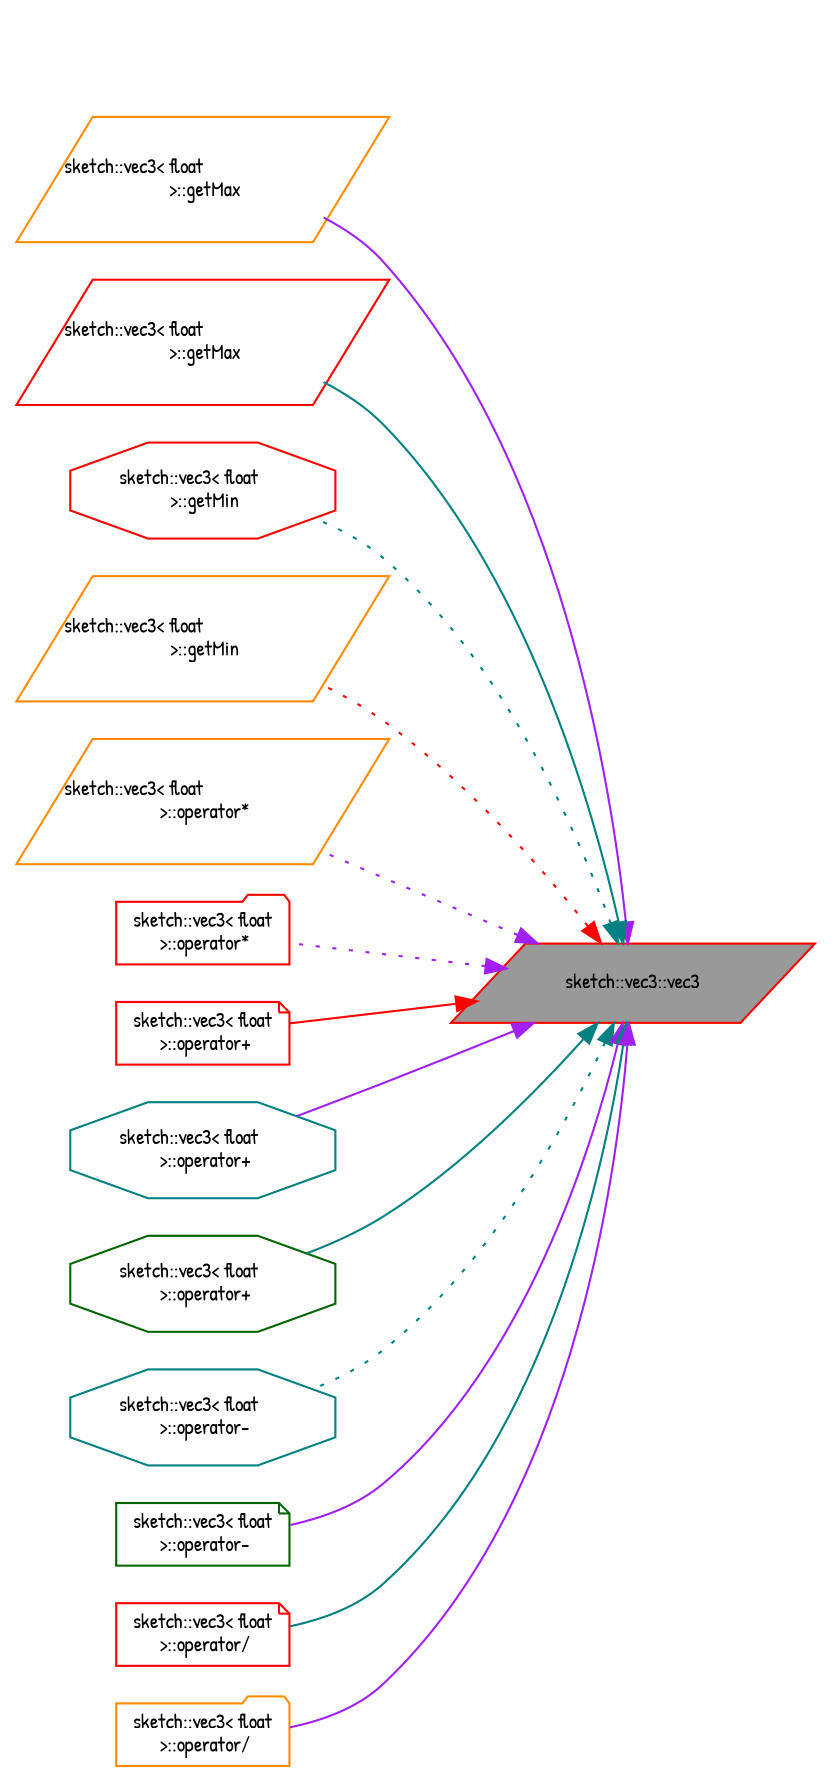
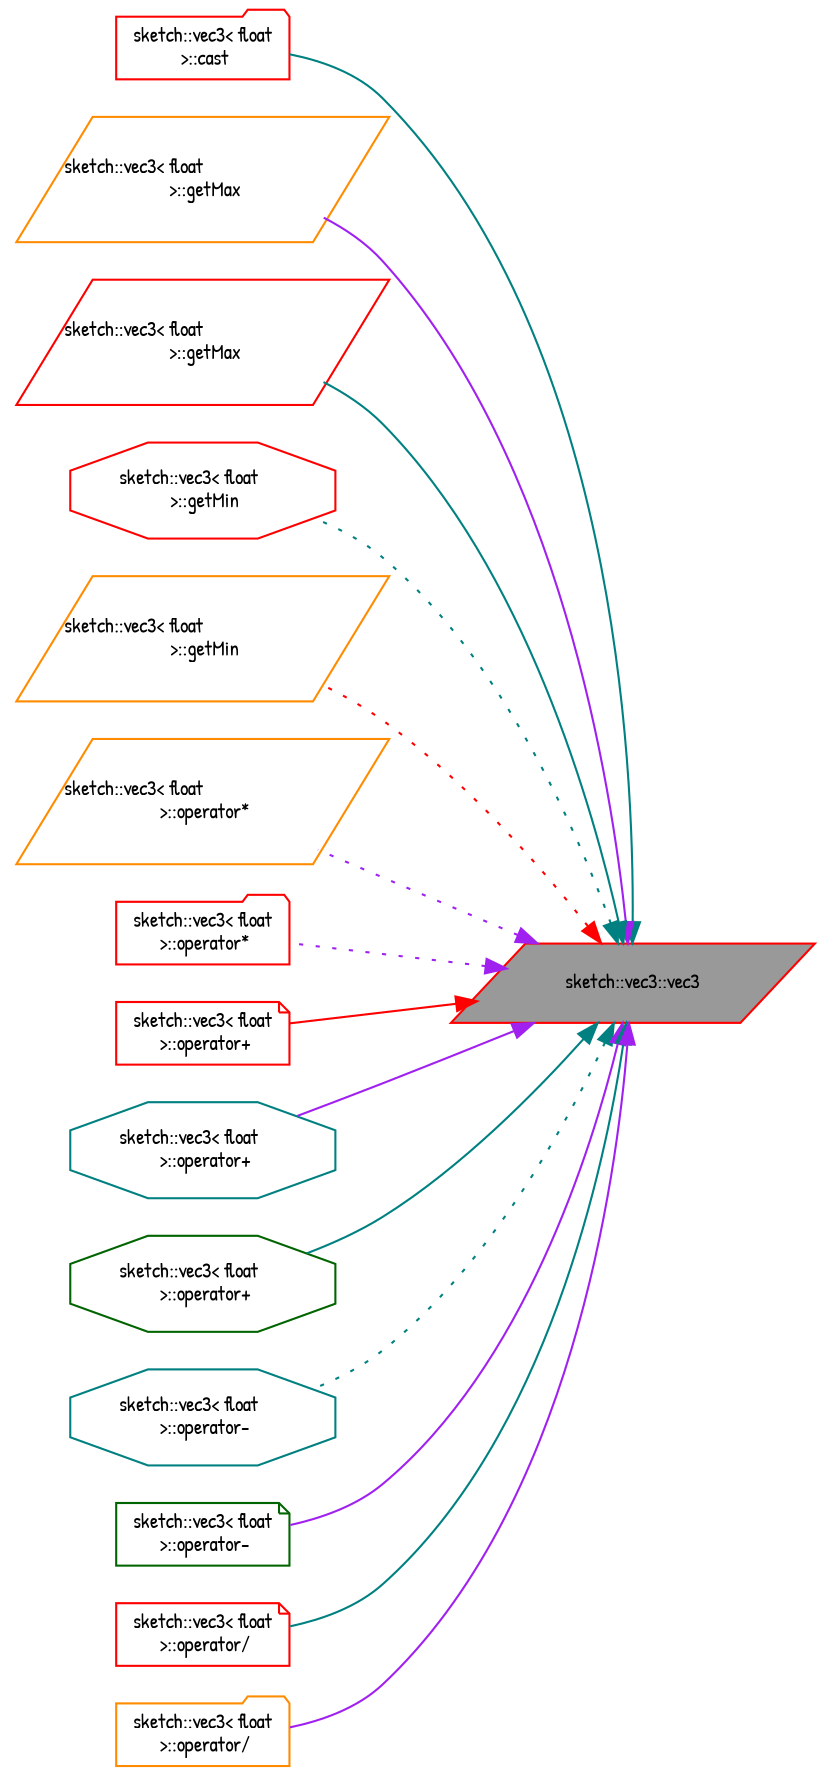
  digraph {
    rankdir=RL
    fontname="Patrick Hand"
    node [color=red fillcolor=white fontname="Patrick Hand" fontsize=10 shape=parallelogram style=filled]
    edge [color=teal dir=back fontname="Patrick Hand" fontsize=10 labelfontname=Helvetica labelfontsize=10 style=solid]
    n1 [fillcolor=grey60 fontcolor=black height=0.2 label="sketch::vec3::vec3" width=0.4]
+   n2 [height=0.2 label="sketch::vec3\< float\l \>::cast" shape=folder width=0.4]
    n3 [color=darkorange height=0.2 label="sketch::vec3\< float\l \>::getMax" width=0.4]
    n4 [height=0.2 label="sketch::vec3\< float\l \>::getMax" width=0.4]
    n5 [height=0.2 label="sketch::vec3\< float\l \>::getMin" shape=octagon width=0.4]
    n6 [color=darkorange height=0.2 label="sketch::vec3\< float\l \>::getMin" width=0.4]
    n7 [color=darkorange height=0.2 label="sketch::vec3\< float\l \>::operator*" width=0.4]
    n8 [height=0.2 label="sketch::vec3\< float\l \>::operator*" shape=folder width=0.4]
    n9 [height=0.2 label="sketch::vec3\< float\l \>::operator+" shape=note width=0.4]
    n10 [color=teal height=0.2 label="sketch::vec3\< float\l \>::operator+" shape=octagon width=0.4]
    n11 [color=darkgreen height=0.2 label="sketch::vec3\< float\l \>::operator+" shape=octagon width=0.4]
    n12 [color=teal height=0.2 label="sketch::vec3\< float\l \>::operator-" shape=octagon width=0.4]
    n13 [color=darkgreen height=0.2 label="sketch::vec3\< float\l \>::operator-" shape=note width=0.4]
    n14 [height=0.2 label="sketch::vec3\< float\l \>::operator/" shape=note width=0.4]
    n15 [color=darkorange height=0.2 label="sketch::vec3\< float\l \>::operator/" shape=folder width=0.4]
+   n1 -> n2
    n1 -> n3 [color=purple]
    n1 -> n4
    n1 -> n5 [style=dotted]
    n1 -> n6 [color=red style=dotted]
    n1 -> n7 [color=purple style=dotted]
    n1 -> n8 [color=purple style=dotted]
    n1 -> n9 [color=red]
    n1 -> n10 [color=purple]
    n1 -> n11
    n1 -> n12 [style=dotted]
    n1 -> n13 [color=purple]
    n1 -> n14
    n1 -> n15 [color=purple]
  }
